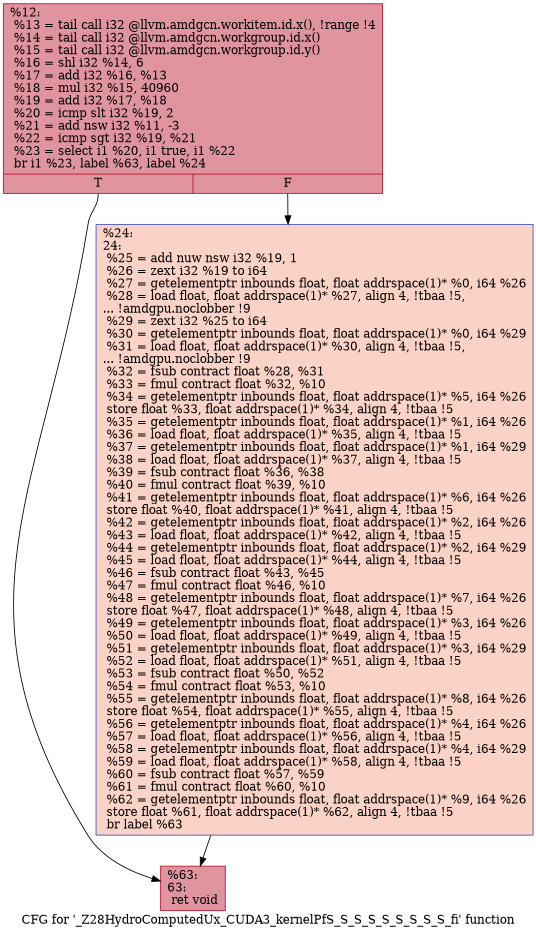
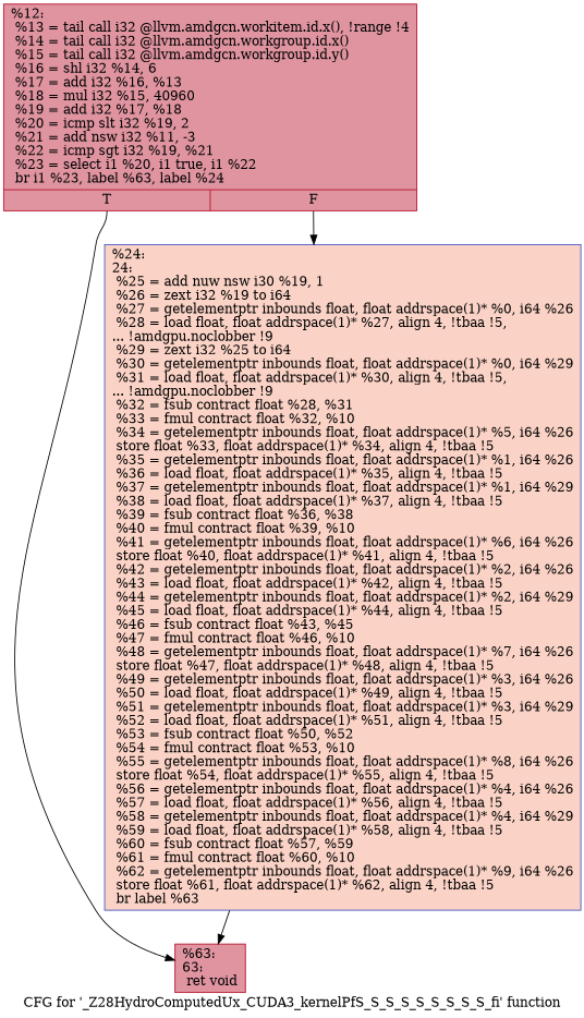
  digraph {
    label="CFG for '_Z28HydroComputedUx_CUDA3_kernelPfS_S_S_S_S_S_S_S_S_fi' function"
    node [color="#b70d28ff" fillcolor="#b70d2870" shape=record style=filled]
    n1 [label="{%12:\l  %13 = tail call i32 @llvm.amdgcn.workitem.id.x(), !range !4\l  %14 = tail call i32 @llvm.amdgcn.workgroup.id.x()\l  %15 = tail call i32 @llvm.amdgcn.workgroup.id.y()\l  %16 = shl i32 %14, 6\l  %17 = add i32 %16, %13\l  %18 = mul i32 %15, 40960\l  %19 = add i32 %17, %18\l  %20 = icmp slt i32 %19, 2\l  %21 = add nsw i32 %11, -3\l  %22 = icmp sgt i32 %19, %21\l  %23 = select i1 %20, i1 true, i1 %22\l  br i1 %23, label %63, label %24\l|{<s0>T|<s1>F}}"]
    n2 [label="{%63:\l63:                                               \l  ret void\l}"]
-   n3 [color="#3d50c3ff" fillcolor="#f59c7d70" label="{%24:\l24:                                               \l  %25 = add nuw nsw i32 %19, 1\l  %26 = zext i32 %19 to i64\l  %27 = getelementptr inbounds float, float addrspace(1)* %0, i64 %26\l  %28 = load float, float addrspace(1)* %27, align 4, !tbaa !5,\l... !amdgpu.noclobber !9\l  %29 = zext i32 %25 to i64\l  %30 = getelementptr inbounds float, float addrspace(1)* %0, i64 %29\l  %31 = load float, float addrspace(1)* %30, align 4, !tbaa !5,\l... !amdgpu.noclobber !9\l  %32 = fsub contract float %28, %31\l  %33 = fmul contract float %32, %10\l  %34 = getelementptr inbounds float, float addrspace(1)* %5, i64 %26\l  store float %33, float addrspace(1)* %34, align 4, !tbaa !5\l  %35 = getelementptr inbounds float, float addrspace(1)* %1, i64 %26\l  %36 = load float, float addrspace(1)* %35, align 4, !tbaa !5\l  %37 = getelementptr inbounds float, float addrspace(1)* %1, i64 %29\l  %38 = load float, float addrspace(1)* %37, align 4, !tbaa !5\l  %39 = fsub contract float %36, %38\l  %40 = fmul contract float %39, %10\l  %41 = getelementptr inbounds float, float addrspace(1)* %6, i64 %26\l  store float %40, float addrspace(1)* %41, align 4, !tbaa !5\l  %42 = getelementptr inbounds float, float addrspace(1)* %2, i64 %26\l  %43 = load float, float addrspace(1)* %42, align 4, !tbaa !5\l  %44 = getelementptr inbounds float, float addrspace(1)* %2, i64 %29\l  %45 = load float, float addrspace(1)* %44, align 4, !tbaa !5\l  %46 = fsub contract float %43, %45\l  %47 = fmul contract float %46, %10\l  %48 = getelementptr inbounds float, float addrspace(1)* %7, i64 %26\l  store float %47, float addrspace(1)* %48, align 4, !tbaa !5\l  %49 = getelementptr inbounds float, float addrspace(1)* %3, i64 %26\l  %50 = load float, float addrspace(1)* %49, align 4, !tbaa !5\l  %51 = getelementptr inbounds float, float addrspace(1)* %3, i64 %29\l  %52 = load float, float addrspace(1)* %51, align 4, !tbaa !5\l  %53 = fsub contract float %50, %52\l  %54 = fmul contract float %53, %10\l  %55 = getelementptr inbounds float, float addrspace(1)* %8, i64 %26\l  store float %54, float addrspace(1)* %55, align 4, !tbaa !5\l  %56 = getelementptr inbounds float, float addrspace(1)* %4, i64 %26\l  %57 = load float, float addrspace(1)* %56, align 4, !tbaa !5\l  %58 = getelementptr inbounds float, float addrspace(1)* %4, i64 %29\l  %59 = load float, float addrspace(1)* %58, align 4, !tbaa !5\l  %60 = fsub contract float %57, %59\l  %61 = fmul contract float %60, %10\l  %62 = getelementptr inbounds float, float addrspace(1)* %9, i64 %26\l  store float %61, float addrspace(1)* %62, align 4, !tbaa !5\l  br label %63\l}"]
+   n3 [color="#3d50c3ff" fillcolor="#f59c7d70" label="{%24:\l24:                                               \l  %25 = add nuw nsw i30 %19, 1\l  %26 = zext i32 %19 to i64\l  %27 = getelementptr inbounds float, float addrspace(1)* %0, i64 %26\l  %28 = load float, float addrspace(1)* %27, align 4, !tbaa !5,\l... !amdgpu.noclobber !9\l  %29 = zext i32 %25 to i64\l  %30 = getelementptr inbounds float, float addrspace(1)* %0, i64 %29\l  %31 = load float, float addrspace(1)* %30, align 4, !tbaa !5,\l... !amdgpu.noclobber !9\l  %32 = fsub contract float %28, %31\l  %33 = fmul contract float %32, %10\l  %34 = getelementptr inbounds float, float addrspace(1)* %5, i64 %26\l  store float %33, float addrspace(1)* %34, align 4, !tbaa !5\l  %35 = getelementptr inbounds float, float addrspace(1)* %1, i64 %26\l  %36 = load float, float addrspace(1)* %35, align 4, !tbaa !5\l  %37 = getelementptr inbounds float, float addrspace(1)* %1, i64 %29\l  %38 = load float, float addrspace(1)* %37, align 4, !tbaa !5\l  %39 = fsub contract float %36, %38\l  %40 = fmul contract float %39, %10\l  %41 = getelementptr inbounds float, float addrspace(1)* %6, i64 %26\l  store float %40, float addrspace(1)* %41, align 4, !tbaa !5\l  %42 = getelementptr inbounds float, float addrspace(1)* %2, i64 %26\l  %43 = load float, float addrspace(1)* %42, align 4, !tbaa !5\l  %44 = getelementptr inbounds float, float addrspace(1)* %2, i64 %29\l  %45 = load float, float addrspace(1)* %44, align 4, !tbaa !5\l  %46 = fsub contract float %43, %45\l  %47 = fmul contract float %46, %10\l  %48 = getelementptr inbounds float, float addrspace(1)* %7, i64 %26\l  store float %47, float addrspace(1)* %48, align 4, !tbaa !5\l  %49 = getelementptr inbounds float, float addrspace(1)* %3, i64 %26\l  %50 = load float, float addrspace(1)* %49, align 4, !tbaa !5\l  %51 = getelementptr inbounds float, float addrspace(1)* %3, i64 %29\l  %52 = load float, float addrspace(1)* %51, align 4, !tbaa !5\l  %53 = fsub contract float %50, %52\l  %54 = fmul contract float %53, %10\l  %55 = getelementptr inbounds float, float addrspace(1)* %8, i64 %26\l  store float %54, float addrspace(1)* %55, align 4, !tbaa !5\l  %56 = getelementptr inbounds float, float addrspace(1)* %4, i64 %26\l  %57 = load float, float addrspace(1)* %56, align 4, !tbaa !5\l  %58 = getelementptr inbounds float, float addrspace(1)* %4, i64 %29\l  %59 = load float, float addrspace(1)* %58, align 4, !tbaa !5\l  %60 = fsub contract float %57, %59\l  %61 = fmul contract float %60, %10\l  %62 = getelementptr inbounds float, float addrspace(1)* %9, i64 %26\l  store float %61, float addrspace(1)* %62, align 4, !tbaa !5\l  br label %63\l}"]
    n1 -> n2 [tailport=s0]
    n1 -> n3 [tailport=s1]
    n3 -> n2
  }
